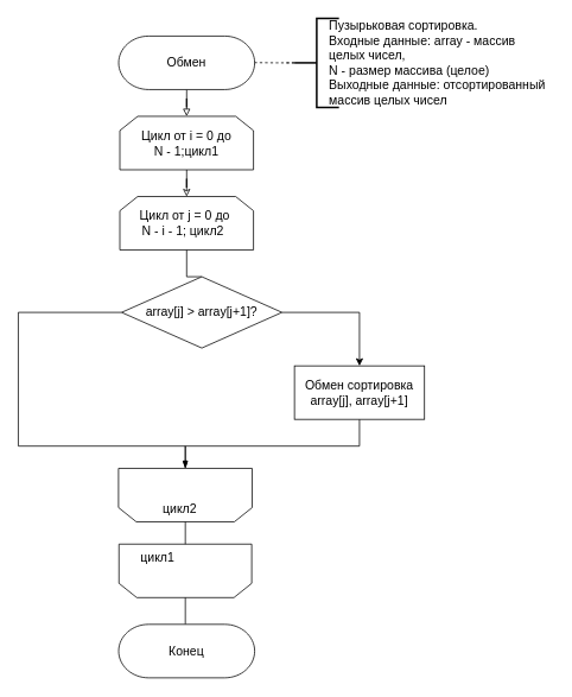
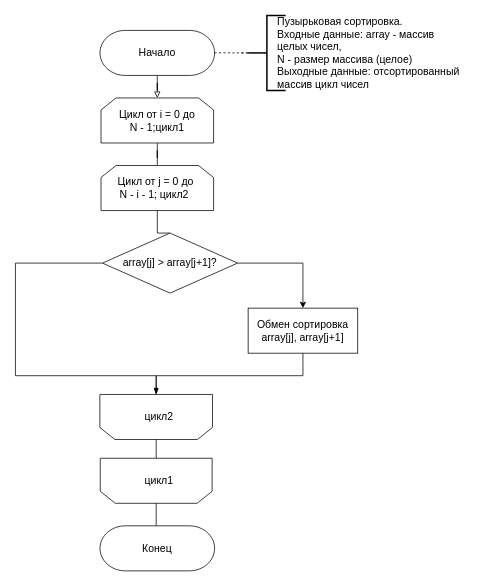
  <mxCell id="0" />
  <mxCell id="1" parent="0" />
  <mxCell id="2" style="edgeStyle=orthogonalEdgeStyle;rounded=0;orthogonalLoop=1;jettySize=auto;html=1;entryX=0.5;entryY=0;entryDx=0;entryDy=0;endArrow=block;endFill=0;" parent="1" source="3" target="5" edge="1"><mxGeometry relative="1" as="geometry" /></mxCell>
- <mxCell id="3" value="&lt;span style=&quot;font-size: 14px&quot;&gt;Обмен&lt;/span&gt;" style="strokeWidth=1;html=1;shape=stencil(xVVNb4MwDP01HJmAaFV7nFh37GWTdnapC1FDgpysH/9+gYBaSukgl0kc8Hvwnu3YSsBSXUCFQRJJKDFg70GSfCGVXIJRZAPLFA5eRC48uXC1dCHoCjPjsCMQh61Ax2hD6oAnvjOtApcFEjc1y9ZB9Ga/qR+WZkpKK8KV1D3mhrdiwKX9Nzo7sejl1dlc2thFlXUo0SD10GtxGwcEyYe3UzzN6dPDqV9R5/uX0/d8p9jPae3TvfjeLJ7YwY1HYQ/slquJB+Zl16nPr86rmQO7ydWN2LHUImMLyNItZIec1I/cPUyygnq5B0RHl+qI1+zZ3Xw/q79TEFzeKCyW8xWAMvtC3eC3k06Xfk7nEM5ch6QM1G3o6QugHEOrE+4F5D1KnxCrG7g9+8fpLjwqvuvZNIl/LNnnjDOhND7ZBIsP5qxBR4aTpXtF+GRq91wIdzuNLcRAoEHdXdkAvw==);whiteSpace=wrap;" parent="1" vertex="1"><mxGeometry x="99" y="40" width="220" height="60" as="geometry" /></mxCell>
- <mxCell id="4" style="edgeStyle=orthogonalEdgeStyle;rounded=0;orthogonalLoop=1;jettySize=auto;html=1;entryX=0.5;entryY=0;entryDx=0;entryDy=0;endArrow=classic;endFill=0;" parent="1" source="5" target="12" edge="1"><mxGeometry relative="1" as="geometry" /></mxCell>
+ <mxCell id="3" value="&lt;span style=&quot;font-size: 14px&quot;&gt;Начало&lt;/span&gt;" style="strokeWidth=1;html=1;shape=stencil(xVVNb4MwDP01HJmAaFV7nFh37GWTdnapC1FDgpysH/9+gYBaSukgl0kc8Hvwnu3YSsBSXUCFQRJJKDFg70GSfCGVXIJRZAPLFA5eRC48uXC1dCHoCjPjsCMQh61Ax2hD6oAnvjOtApcFEjc1y9ZB9Ga/qR+WZkpKK8KV1D3mhrdiwKX9Nzo7sejl1dlc2thFlXUo0SD10GtxGwcEyYe3UzzN6dPDqV9R5/uX0/d8p9jPae3TvfjeLJ7YwY1HYQ/slquJB+Zl16nPr86rmQO7ydWN2LHUImMLyNItZIec1I/cPUyygnq5B0RHl+qI1+zZ3Xw/q79TEFzeKCyW8xWAMvtC3eC3k06Xfk7nEM5ch6QM1G3o6QugHEOrE+4F5D1KnxCrG7g9+8fpLjwqvuvZNIl/LNnnjDOhND7ZBIsP5qxBR4aTpXtF+GRq91wIdzuNLcRAoEHdXdkAvw==);whiteSpace=wrap;" parent="1" vertex="1"><mxGeometry x="99" y="40" width="220" height="60" as="geometry" /></mxCell>
+ <mxCell id="4" style="edgeStyle=orthogonalEdgeStyle;rounded=0;orthogonalLoop=1;jettySize=auto;html=1;entryX=0.5;entryY=0;entryDx=0;entryDy=0;endArrow=none;endFill=0;" parent="1" source="5" target="12" edge="1"><mxGeometry relative="1" as="geometry" /></mxCell>
  <mxCell id="5" value="&lt;font style=&quot;font-size: 14px&quot;&gt;Цикл от i = 0 до &lt;br&gt;N - 1;цикл1&lt;/font&gt;" style="shape=loopLimit;whiteSpace=wrap;html=1;" parent="1" vertex="1"><mxGeometry x="134" y="130" width="150" height="60" as="geometry" /></mxCell>
  <mxCell id="6" style="edgeStyle=orthogonalEdgeStyle;rounded=0;orthogonalLoop=1;jettySize=auto;html=1;exitX=0.5;exitY=1;exitDx=0;exitDy=0;entryX=0.5;entryY=1;entryDx=0;entryDy=0;endArrow=blockThin;endFill=1;" parent="1" source="7" target="18" edge="1"><mxGeometry relative="1" as="geometry"><Array as="points"><mxPoint x="403" y="500" /><mxPoint x="207" y="500" /><mxPoint x="207" y="525" /></Array></mxGeometry></mxCell>
  <mxCell id="7" value="&lt;font style=&quot;font-size: 14px&quot;&gt;Обмен сортировка&lt;br&gt;array[j], array[j+1]&lt;/font&gt;" style="rounded=0;whiteSpace=wrap;html=1;" parent="1" vertex="1"><mxGeometry x="330" y="410" width="146" height="60" as="geometry" /></mxCell>
  <mxCell id="8" style="edgeStyle=orthogonalEdgeStyle;rounded=0;orthogonalLoop=1;jettySize=auto;html=1;exitX=0;exitY=0.5;exitDx=0;exitDy=0;exitPerimeter=0;entryX=1;entryY=0.5;entryDx=0;entryDy=0;entryPerimeter=0;endArrow=none;endFill=0;dashed=1;" parent="1" source="10" target="3" edge="1"><mxGeometry relative="1" as="geometry" /></mxCell>
  <mxCell id="9" value="" style="edgeStyle=orthogonalEdgeStyle;rounded=0;orthogonalLoop=1;jettySize=auto;html=1;dashed=1;endArrow=none;endFill=0;entryX=0.848;entryY=0.496;entryDx=0;entryDy=0;entryPerimeter=0;" parent="1" source="10" target="3" edge="1"><mxGeometry relative="1" as="geometry" /></mxCell>
  <mxCell id="10" value="" style="strokeWidth=2;html=1;shape=mxgraph.flowchart.annotation_2;align=left;labelPosition=right;pointerEvents=1;" parent="1" vertex="1"><mxGeometry x="330" y="20" width="50" height="100" as="geometry" /></mxCell>
- <mxCell id="11" value="&lt;div style=&quot;text-align: left&quot;&gt;&lt;span style=&quot;font-size: 14px&quot;&gt;Пузырьковая сортировка.&lt;/span&gt;&lt;/div&gt;&lt;font style=&quot;font-size: 14px&quot;&gt;&lt;div style=&quot;text-align: left&quot;&gt;&lt;span&gt;Входные данные: array - массив&lt;/span&gt;&lt;/div&gt;&lt;div style=&quot;text-align: left&quot;&gt;&lt;span&gt;целых чисел,&lt;/span&gt;&lt;/div&gt;&lt;div style=&quot;text-align: left&quot;&gt;&lt;span&gt;N - размер массива (целое)&lt;/span&gt;&lt;/div&gt;&lt;div style=&quot;text-align: left&quot;&gt;&lt;span&gt;Выходные данные: отсортированный&lt;/span&gt;&lt;/div&gt;&lt;div style=&quot;text-align: left&quot;&gt;&lt;span&gt;массив целых чисел&lt;/span&gt;&lt;/div&gt;&lt;/font&gt;" style="text;html=1;align=center;verticalAlign=middle;resizable=0;points=[];autosize=1;strokeColor=none;" parent="1" vertex="1"><mxGeometry x="360" y="25" width="260" height="90" as="geometry" /></mxCell>
+ <mxCell id="11" value="&lt;div style=&quot;text-align: left&quot;&gt;&lt;span style=&quot;font-size: 14px&quot;&gt;Пузырьковая сортировка.&lt;/span&gt;&lt;/div&gt;&lt;font style=&quot;font-size: 14px&quot;&gt;&lt;div style=&quot;text-align: left&quot;&gt;&lt;span&gt;Входные данные: array - массив&lt;/span&gt;&lt;/div&gt;&lt;div style=&quot;text-align: left&quot;&gt;&lt;span&gt;целых чисел,&lt;/span&gt;&lt;/div&gt;&lt;div style=&quot;text-align: left&quot;&gt;&lt;span&gt;N - размер массива (целое)&lt;/span&gt;&lt;/div&gt;&lt;div style=&quot;text-align: left&quot;&gt;&lt;span&gt;Выходные данные: отсортированный&lt;/span&gt;&lt;/div&gt;&lt;div style=&quot;text-align: left&quot;&gt;&lt;span&gt;массив цикл чисел&lt;/span&gt;&lt;/div&gt;&lt;/font&gt;" style="text;html=1;align=center;verticalAlign=middle;resizable=0;points=[];autosize=1;strokeColor=none;" parent="1" vertex="1"><mxGeometry x="360" y="25" width="260" height="90" as="geometry" /></mxCell>
  <mxCell id="12" value="&lt;span style=&quot;font-size: 14px&quot;&gt;Цикл от j = 0 до&amp;nbsp;&lt;br&gt;N - i - 1; цикл2&amp;nbsp;&amp;nbsp;&lt;/span&gt;" style="shape=loopLimit;whiteSpace=wrap;html=1;" parent="1" vertex="1"><mxGeometry x="134" y="220" width="150" height="60" as="geometry" /></mxCell>
  <mxCell id="13" style="edgeStyle=orthogonalEdgeStyle;rounded=0;orthogonalLoop=1;jettySize=auto;html=1;entryX=0.5;entryY=0;entryDx=0;entryDy=0;" parent="1" source="16" target="7" edge="1"><mxGeometry relative="1" as="geometry" /></mxCell>
  <mxCell id="14" style="edgeStyle=orthogonalEdgeStyle;rounded=0;orthogonalLoop=1;jettySize=auto;html=1;exitX=0.5;exitY=0;exitDx=0;exitDy=0;exitPerimeter=0;entryX=0.5;entryY=1;entryDx=0;entryDy=0;endArrow=none;endFill=0;" parent="1" source="16" target="12" edge="1"><mxGeometry relative="1" as="geometry" /></mxCell>
  <mxCell id="15" style="edgeStyle=orthogonalEdgeStyle;rounded=0;orthogonalLoop=1;jettySize=auto;html=1;exitX=0;exitY=0.5;exitDx=0;exitDy=0;exitPerimeter=0;entryX=0.5;entryY=1;entryDx=0;entryDy=0;endArrow=blockThin;endFill=1;" parent="1" source="16" target="18" edge="1"><mxGeometry relative="1" as="geometry"><Array as="points"><mxPoint x="20" y="350" /><mxPoint x="20" y="500" /><mxPoint x="207" y="500" /><mxPoint x="207" y="525" /></Array></mxGeometry></mxCell>
  <mxCell id="16" value="&lt;font style=&quot;font-size: 14px&quot;&gt;array[j] &amp;gt; array[j+1]?&lt;/font&gt;" style="strokeWidth=1;html=1;shape=mxgraph.flowchart.decision;whiteSpace=wrap;" parent="1" vertex="1"><mxGeometry x="136" y="310" width="180" height="80" as="geometry" /></mxCell>
  <mxCell id="17" value="" style="group" parent="1" vertex="1" connectable="0"><mxGeometry x="132.5" y="525" width="153" height="60" as="geometry" /></mxCell>
  <mxCell id="18" value="" style="shape=loopLimit;whiteSpace=wrap;html=1;rotation=-180;" parent="17" vertex="1"><mxGeometry width="150" height="60" as="geometry" /></mxCell>
- <mxCell id="19" value="&lt;span style=&quot;font-size: 14px&quot;&gt;цикл2&lt;/span&gt;" style="text;html=1;align=center;verticalAlign=middle;resizable=0;points=[];autosize=1;strokeColor=none;" parent="17" vertex="1"><mxGeometry x="43" y="35" width="50" height="20" as="geometry" /></mxCell>
+ <mxCell id="19" value="&lt;span style=&quot;font-size: 14px&quot;&gt;цикл2&lt;/span&gt;" style="text;html=1;align=center;verticalAlign=middle;resizable=0;points=[];autosize=1;strokeColor=none;" parent="17" vertex="1"><mxGeometry x="53" y="20" width="50" height="20" as="geometry" /></mxCell>
  <mxCell id="20" value="" style="group" parent="1" vertex="1" connectable="0"><mxGeometry x="133" y="610" width="152" height="60" as="geometry" /></mxCell>
  <mxCell id="21" value="" style="shape=loopLimit;whiteSpace=wrap;html=1;rotation=-180;" parent="20" vertex="1"><mxGeometry width="149.02" height="60" as="geometry" /></mxCell>
- <mxCell id="22" value="&lt;span style=&quot;font-size: 14px&quot;&gt;цикл1&lt;/span&gt;" style="text;html=1;align=center;verticalAlign=middle;resizable=0;points=[];autosize=1;strokeColor=none;" parent="20" vertex="1"><mxGeometry x="17.882" y="5" width="50" height="20" as="geometry" /></mxCell>
+ <mxCell id="22" value="&lt;span style=&quot;font-size: 14px&quot;&gt;цикл1&lt;/span&gt;" style="text;html=1;align=center;verticalAlign=middle;resizable=0;points=[];autosize=1;strokeColor=none;" parent="20" vertex="1"><mxGeometry x="52.882" y="20" width="50" height="20" as="geometry" /></mxCell>
  <mxCell id="23" style="edgeStyle=orthogonalEdgeStyle;rounded=0;orthogonalLoop=1;jettySize=auto;html=1;exitX=0.5;exitY=0;exitDx=0;exitDy=0;entryX=0.5;entryY=0;entryDx=0;entryDy=0;entryPerimeter=0;endArrow=none;endFill=0;" parent="1" source="21" edge="1"><mxGeometry relative="1" as="geometry"><mxPoint x="207.51" y="700" as="targetPoint" /></mxGeometry></mxCell>
  <mxCell id="24" style="edgeStyle=orthogonalEdgeStyle;rounded=0;orthogonalLoop=1;jettySize=auto;html=1;exitX=0.5;exitY=1;exitDx=0;exitDy=0;entryX=0.5;entryY=0;entryDx=0;entryDy=0;endArrow=none;endFill=0;" parent="1" source="21" target="18" edge="1"><mxGeometry relative="1" as="geometry" /></mxCell>
  <mxCell id="25" value="&lt;span style=&quot;font-size: 14px&quot;&gt;Конец&lt;/span&gt;" style="strokeWidth=1;html=1;shape=stencil(xVVNb4MwDP01HJmAaFV7nFh37GWTdnapC1FDgpysH/9+gYBaSukgl0kc8Hvwnu3YSsBSXUCFQRJJKDFg70GSfCGVXIJRZAPLFA5eRC48uXC1dCHoCjPjsCMQh61Ax2hD6oAnvjOtApcFEjc1y9ZB9Ga/qR+WZkpKK8KV1D3mhrdiwKX9Nzo7sejl1dlc2thFlXUo0SD10GtxGwcEyYe3UzzN6dPDqV9R5/uX0/d8p9jPae3TvfjeLJ7YwY1HYQ/slquJB+Zl16nPr86rmQO7ydWN2LHUImMLyNItZIec1I/cPUyygnq5B0RHl+qI1+zZ3Xw/q79TEFzeKCyW8xWAMvtC3eC3k06Xfk7nEM5ch6QM1G3o6QugHEOrE+4F5D1KnxCrG7g9+8fpLjwqvuvZNIl/LNnnjDOhND7ZBIsP5qxBR4aTpXtF+GRq91wIdzuNLcRAoEHdXdkAvw==);whiteSpace=wrap;" parent="1" vertex="1"><mxGeometry x="99" y="700" width="220" height="60" as="geometry" /></mxCell>
